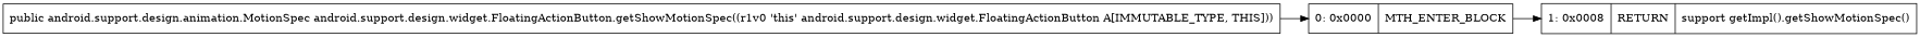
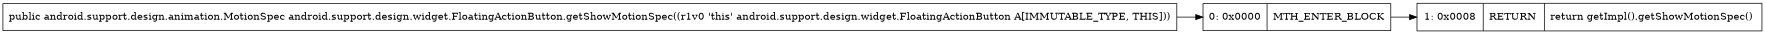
  digraph {
    rankdir=LR
    node [shape=record]
    n1 [label="{0\:\ 0x0000|MTH_ENTER_BLOCK\l}"]
-   n2 [label="{1\:\ 0x0008|RETURN\l|support getImpl().getShowMotionSpec()\l}"]
+   n2 [label="{1\:\ 0x0008|RETURN\l|return getImpl().getShowMotionSpec()\l}"]
    n3 [label="{public android.support.design.animation.MotionSpec android.support.design.widget.FloatingActionButton.getShowMotionSpec((r1v0 'this' android.support.design.widget.FloatingActionButton A[IMMUTABLE_TYPE, THIS])) }"]
    n1 -> n2
    n3 -> n1
  }
